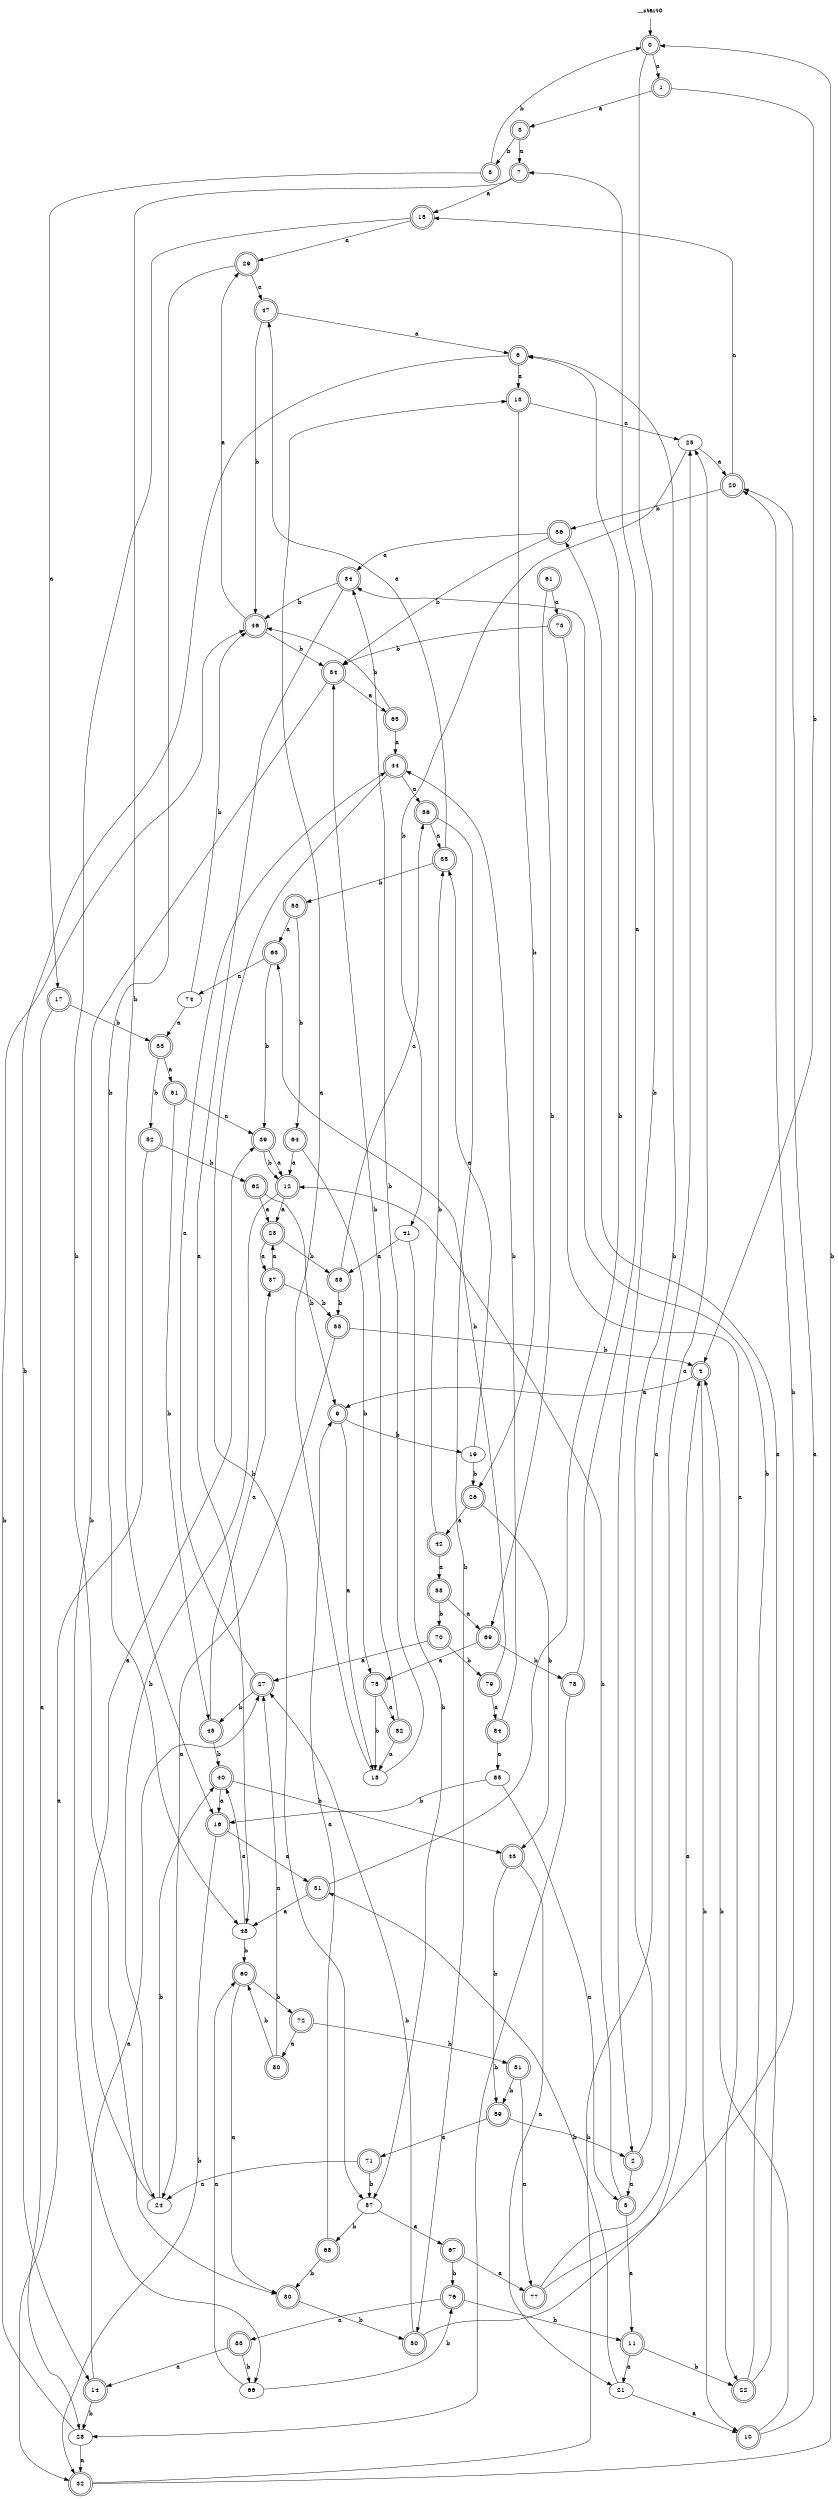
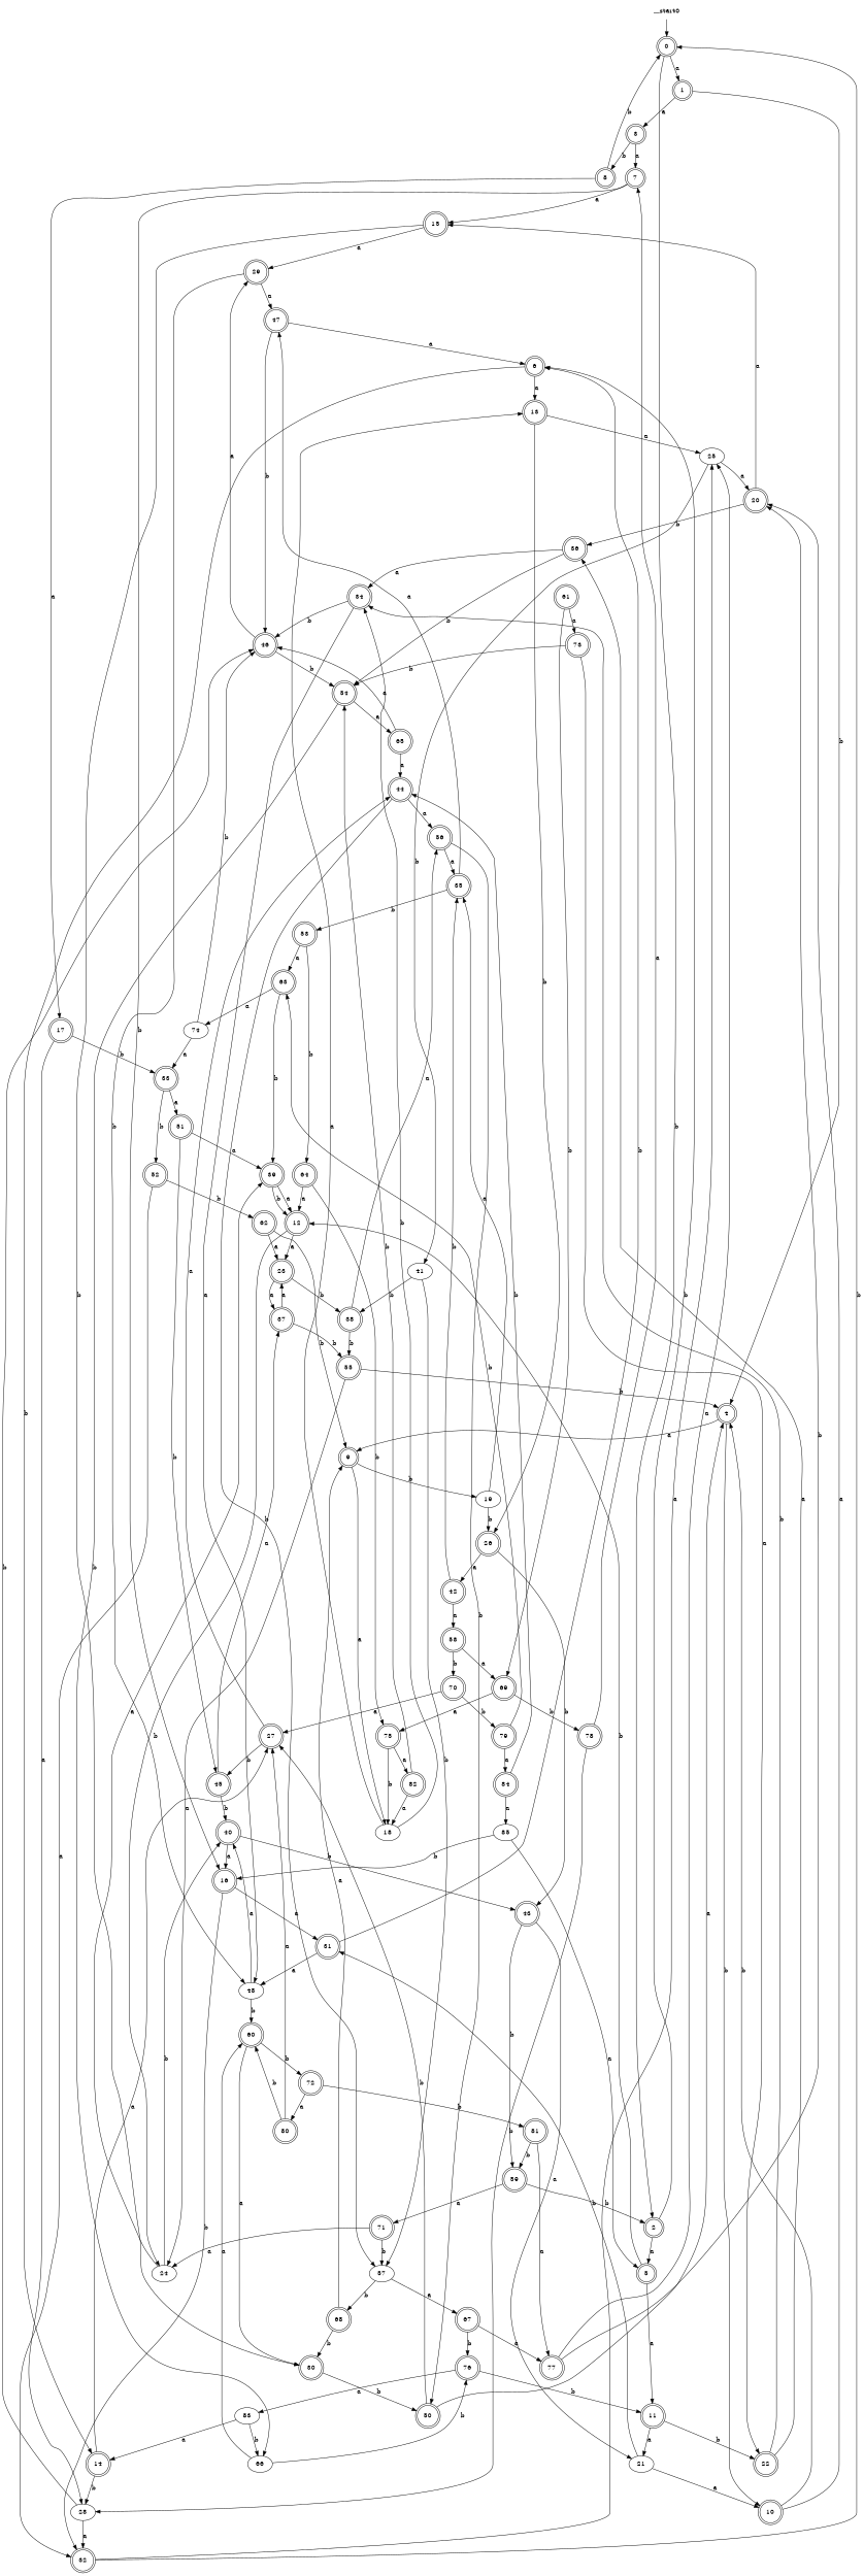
  digraph {
    node [shape=doublecircle]
    __start0 [shape=none]
    0
    1
    2
    3
    4
    5
    6
    7
    8
    9
    10
    11
    12
    13
    14
    15
    16
    17
    18 [shape=""]
    19 [shape=""]
    20
    21 [shape=""]
    22
    23
    24 [shape=""]
    25 [shape=""]
    26
    27
    28 [shape=""]
    29
    30
    31
    32
    33
    34
    35
    36
    37
    38
    39
    40
    41 [shape=""]
    42
    43
    44
    45
    46
    47
    48 [shape=""]
    50
    51
    52
    53
    54
    55
    56
    57 [shape=""]
    58
    59
    60
    62
    63
    64
    65
    66 [shape=""]
    67
    68
    69
    70
    71
    72
    61
    73
    74 [shape=""]
    75
    76
    77
    78
    79
    80
    81
    82
-   83
+   83 [shape=ellipse]
    84
    85 [shape=""]
    __start0 -> 0
    0 -> 1 [label=a]
    0 -> 2 [label=b]
    1 -> 3 [label=a]
    1 -> 4 [label=b]
    2 -> 5 [label=a]
    2 -> 6 [label=b]
    3 -> 7 [label=a]
    3 -> 8 [label=b]
    4 -> 9 [label=a]
    4 -> 10 [label=b]
    5 -> 11 [label=a]
    5 -> 12 [label=b]
    6 -> 13 [label=a]
    6 -> 14 [label=b]
    7 -> 15 [label=a]
    7 -> 16 [label=b]
    8 -> 0 [label=b]
    8 -> 17 [label=a]
    9 -> 18 [label=a]
    9 -> 19 [label=b]
    10 -> 4 [label=b]
    10 -> 20 [label=a]
    11 -> 21 [label=a]
    11 -> 22 [label=b]
    12 -> 23 [label=a]
    12 -> 24 [label=b]
    13 -> 25 [label=a]
    13 -> 26 [label=b]
    14 -> 27 [label=a]
    14 -> 28 [label=b]
    15 -> 29 [label=a]
    15 -> 30 [label=b]
    16 -> 31 [label=a]
    16 -> 32 [label=b]
    17 -> 28 [label=a]
    17 -> 33 [label=b]
    18 -> 13 [label=a]
    18 -> 34 [label=b]
    19 -> 26 [label=b]
    19 -> 35 [label=a]
    20 -> 15 [label=a]
    20 -> 36 [label=b]
    21 -> 10 [label=a]
    21 -> 31 [label=b]
    22 -> 34 [label=b]
    22 -> 36 [label=a]
    23 -> 37 [label=a]
    23 -> 38 [label=b]
    24 -> 39 [label=a]
    24 -> 40 [label=b]
    25 -> 20 [label=a]
    25 -> 41 [label=b]
    26 -> 42 [label=a]
    26 -> 43 [label=b]
    27 -> 44 [label=a]
    27 -> 45 [label=b]
    28 -> 32 [label=a]
    28 -> 46 [label=b]
    29 -> 47 [label=a]
    29 -> 48 [label=b]
    30 -> 50 [label=b]
    31 -> 6 [label=b]
    31 -> 48 [label=a]
    32 -> 0 [label=b]
    32 -> 25 [label=a]
    33 -> 51 [label=a]
    33 -> 52 [label=b]
    34 -> 46 [label=b]
    34 -> 48 [label=a]
    35 -> 47 [label=a]
    35 -> 53 [label=b]
    36 -> 34 [label=a]
    36 -> 54 [label=b]
    37 -> 23 [label=a]
    37 -> 55 [label=b]
    38 -> 55 [label=b]
    38 -> 56 [label=a]
    39 -> 12 [label=a]
    39 -> 12 [label=b]
    40 -> 16 [label=a]
    40 -> 43 [label=b]
-   41 -> 38 [label=a]
+   41 -> 38 [label=b]
    41 -> 57 [label=b]
    42 -> 35 [label=b]
    42 -> 58 [label=a]
    43 -> 21 [label=a]
    43 -> 59 [label=b]
    44 -> 56 [label=a]
    44 -> 57 [label=b]
    45 -> 37 [label=a]
    45 -> 40 [label=b]
    46 -> 29 [label=a]
    46 -> 54 [label=b]
    47 -> 6 [label=a]
    47 -> 46 [label=b]
    48 -> 40 [label=a]
    48 -> 60 [label=b]
    50 -> 4 [label=a]
    50 -> 27 [label=b]
    51 -> 39 [label=a]
    51 -> 45 [label=b]
    52 -> 32 [label=a]
    52 -> 62 [label=b]
    53 -> 63 [label=a]
    53 -> 64 [label=b]
    54 -> 65 [label=a]
    54 -> 66 [label=b]
    55 -> 4 [label=b]
    55 -> 24 [label=a]
    56 -> 35 [label=a]
    56 -> 50 [label=b]
    57 -> 67 [label=a]
    57 -> 68 [label=b]
    58 -> 69 [label=a]
    58 -> 70 [label=b]
    59 -> 2 [label=b]
    59 -> 71 [label=a]
    60 -> 30 [label=a]
    60 -> 72 [label=b]
    62 -> 9 [label=b]
    62 -> 23 [label=a]
    63 -> 39 [label=b]
    63 -> 74 [label=a]
    64 -> 12 [label=a]
    64 -> 75 [label=b]
    65 -> 44 [label=a]
-   65 -> 46 [label=b]
+   65 -> 46 [label=a]
    66 -> 60 [label=a]
    66 -> 76 [label=b]
    67 -> 76 [label=b]
    67 -> 77 [label=a]
    68 -> 9 [label=a]
    68 -> 30 [label=b]
    69 -> 75 [label=a]
    69 -> 78 [label=b]
    70 -> 27 [label=a]
    70 -> 79 [label=b]
    71 -> 24 [label=a]
    71 -> 57 [label=b]
    72 -> 80 [label=a]
    72 -> 81 [label=b]
    61 -> 69 [label=b]
    61 -> 73 [label=a]
    73 -> 22 [label=a]
    73 -> 54 [label=b]
    74 -> 33 [label=a]
    74 -> 46 [label=b]
    75 -> 18 [label=b]
    75 -> 82 [label=a]
    76 -> 11 [label=b]
    76 -> 83 [label=a]
    77 -> 20 [label=b]
    77 -> 25 [label=a]
    78 -> 7 [label=a]
    78 -> 28 [label=b]
    79 -> 63 [label=b]
    79 -> 84 [label=a]
    80 -> 27 [label=a]
    80 -> 60 [label=b]
    81 -> 59 [label=b]
    81 -> 77 [label=a]
    82 -> 18 [label=a]
    82 -> 54 [label=b]
    83 -> 14 [label=a]
    83 -> 66 [label=b]
    84 -> 44 [label=b]
    84 -> 85 [label=a]
    85 -> 5 [label=a]
    85 -> 16 [label=b]
  }
